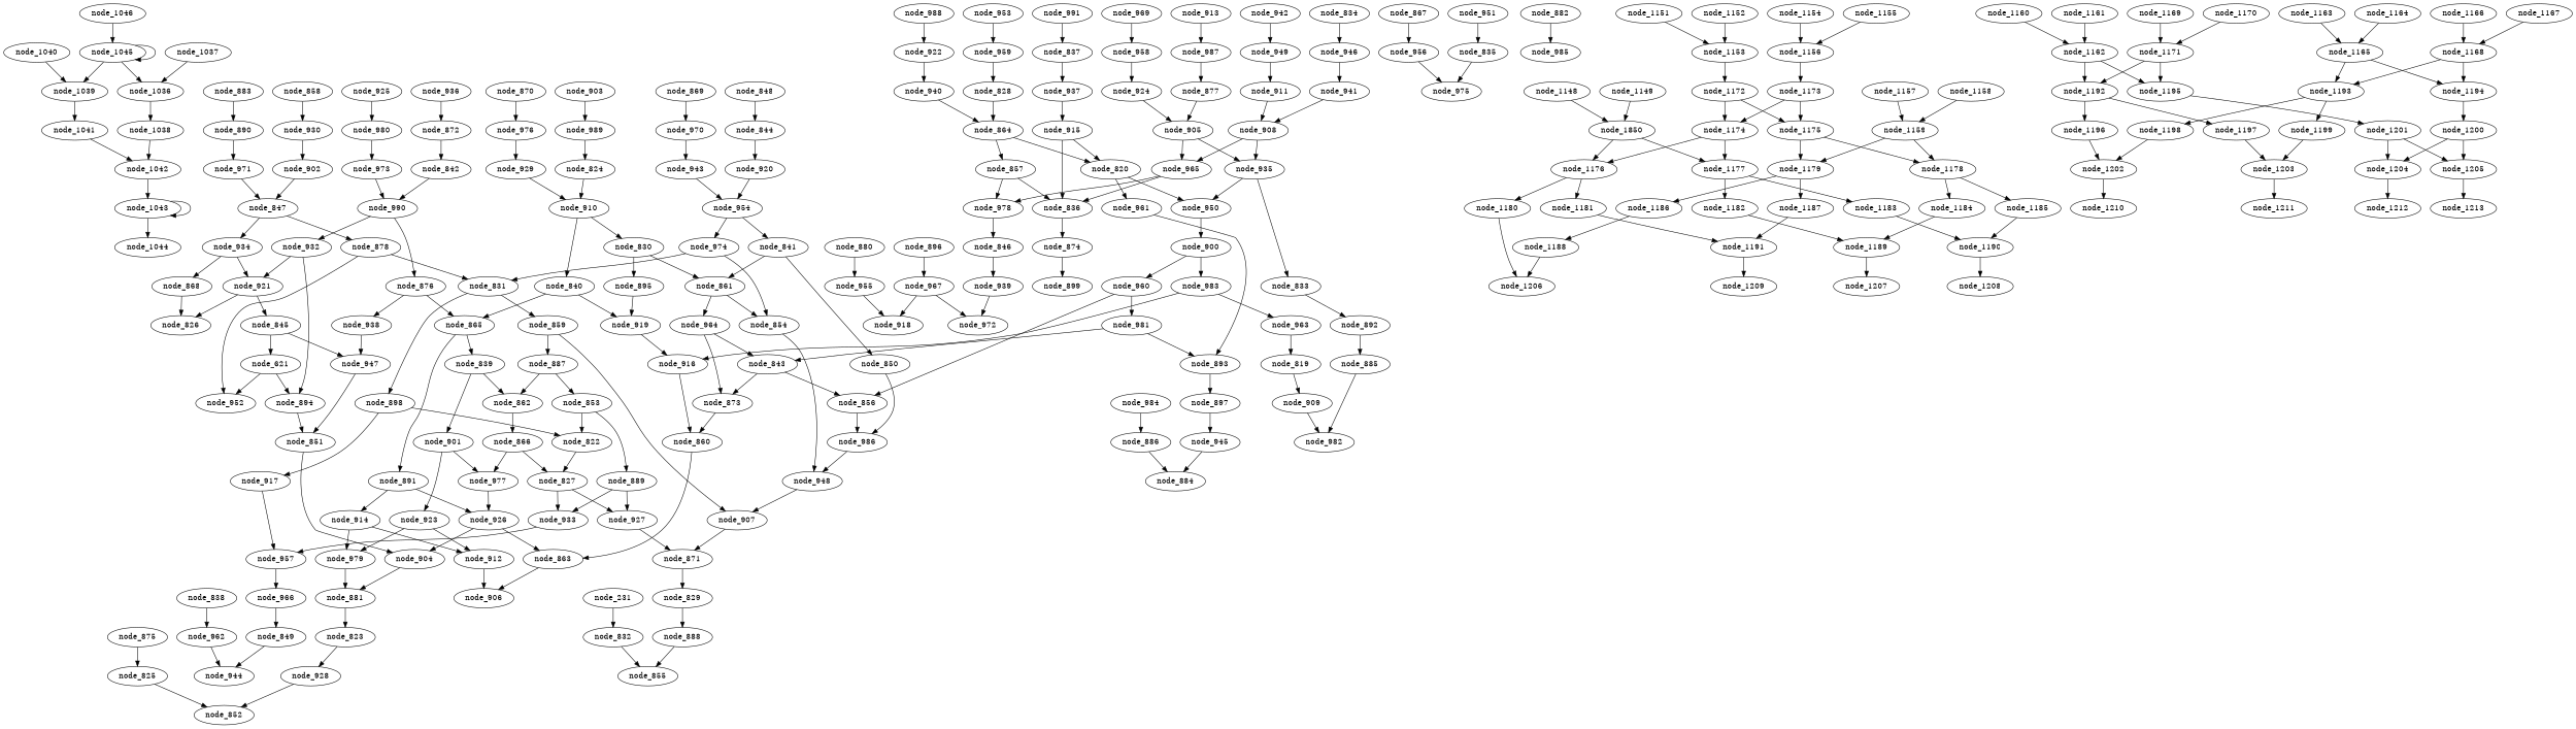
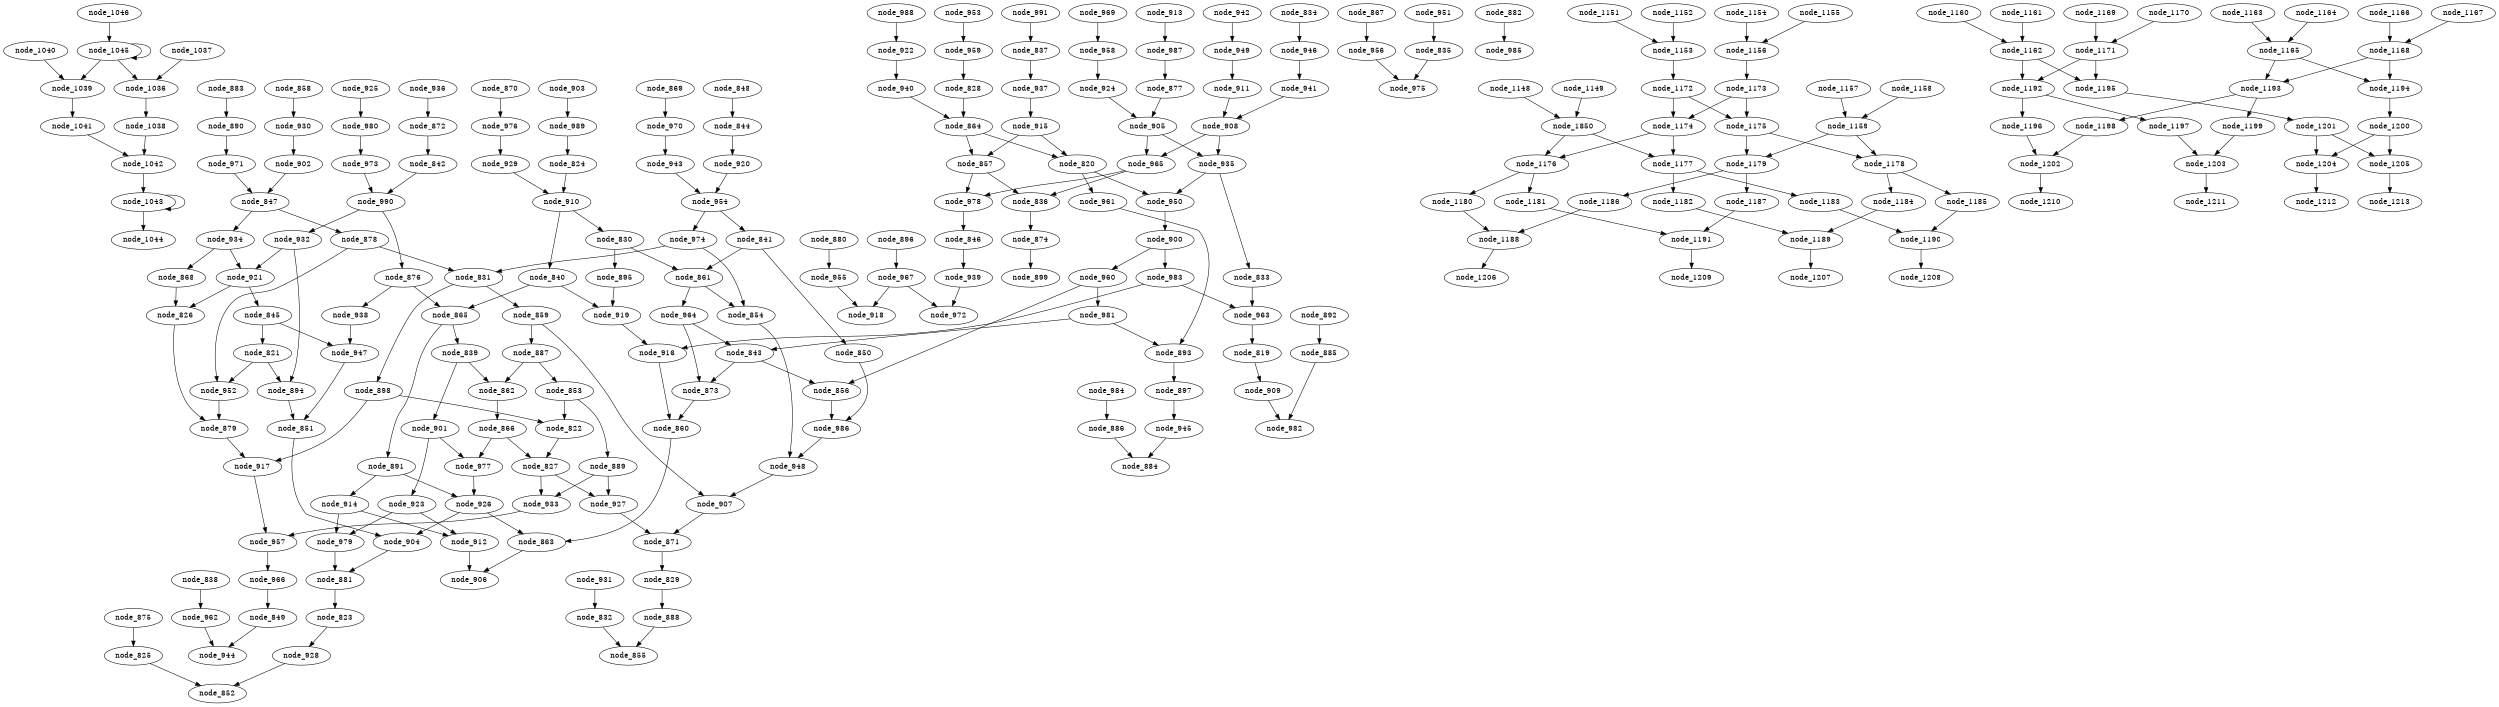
  digraph {
    fontname="DejaVu Serif"
    node [fontname="DejaVu Serif"]
    edge [fontname="DejaVu Serif"]
    node_1036
    node_1038
    node_1042
    node_1043
    node_1037
    node_1044
    node_1039
    node_1041
    node_1040
    node_1045
    node_1046
    node_819
    node_909
    node_982
    node_820
    node_950
    node_961
    node_900
    node_893
    node_960
    node_983
    node_897
-   node_821 [label=node_621]
+   node_821
    node_894
    node_952
    node_851
+   node_879
    node_904
    node_917
    node_822
    node_827
    node_927
    node_933
    node_871
    node_957
    node_823
    node_928
    node_852
    node_824
    node_910
    node_830
    node_840
    node_861
    node_895
    node_919
    node_865
    node_825
    node_826
    node_829
    node_966
    node_828
    node_864
    node_857
    node_836
    node_978
    node_888
    node_855
    node_854
    node_964
    node_948
    node_843
    node_873
    node_916
    node_831
    node_859
    node_898
    node_887
    node_907
    node_862
    node_853
    node_832
    node_833
    node_963
    node_834
    node_946
    node_941
    node_908
    node_835
    node_975
    node_874
    node_899
    node_837
    node_937
    node_915
    node_838
    node_962
    node_944
    node_839
    node_901
    node_866
    node_977
    node_923
    node_926
    node_912
    node_979
    node_891
    node_914
    node_860
    node_841
    node_850
    node_986
    node_842
    node_990
    node_876
    node_932
    node_938
    node_921
    node_856
    node_863
    node_844
    node_920
    node_954
    node_974
    node_845
    node_947
    node_846
    node_939
    node_972
    node_847
    node_878
    node_934
    node_868
    node_848
    node_849
    node_881
    node_889
    node_858
    node_930
    node_902
    node_906
    node_867
    node_956
    node_869
    node_970
    node_943
    node_870
    node_976
    node_929
    node_872
    node_875
    node_877
    node_905
    node_935
    node_965
    node_880
    node_955
    node_918
    node_882
    node_985
    node_883
    node_890
    node_971
    node_885
    node_886
    node_884
    node_892
    node_945
    node_896
    node_967
    node_981
    node_903
    node_989
    node_911
    node_913
    node_987
    node_922
    node_940
    node_924
    node_925
    node_980
    node_973
-   node_931 [label=node_231]
+   node_931
    node_936
    node_942
    node_949
    node_951
    node_953
    node_959
    node_958
    node_969
    node_984
    node_988
    node_991
    n184 [label=node_1850]
    node_1148
    node_1176
    node_1177
    node_1180
    node_1181
    node_1182
    node_1183
    node_1149
    node_1188
    node_1191
    node_1189
    node_1190
    node_1151
    node_1153
    node_1172
    node_1174
    node_1175
    node_1152
    node_1178
    node_1179
    node_1154
    node_1156
    node_1173
    node_1155
    node_1157
    node_1159
    node_1184
    node_1185
    node_1186
    node_1187
    node_1158
    node_1160
    node_1162
    node_1192
    node_1195
    node_1196
    node_1197
    node_1201
    node_1161
    node_1202
    node_1203
    node_1204
    node_1205
    node_1163
    node_1165
    node_1193
    node_1194
    node_1198
    node_1199
    node_1200
    node_1164
    node_1166
    node_1168
    node_1167
    node_1169
    node_1171
    node_1170
    node_1206
    node_1209
    node_1207
    node_1208
    node_1210
    node_1211
    node_1212
    node_1213
    node_1036 -> node_1038
    node_1038 -> node_1042
    node_1042 -> node_1043
    node_1043 -> node_1043
    node_1043 -> node_1044
    node_1037 -> node_1036
    node_1039 -> node_1041
    node_1041 -> node_1042
    node_1040 -> node_1039
    node_1045 -> node_1036
    node_1045 -> node_1039
    node_1045 -> node_1045
    node_1046 -> node_1045
    node_819 -> node_909
    node_909 -> node_982
    node_820 -> node_950
    node_820 -> node_961
    node_950 -> node_900
    node_961 -> node_893
    node_900 -> node_960
    node_900 -> node_983
    node_893 -> node_897
    node_960 -> node_856
    node_960 -> node_981
    node_983 -> node_916
    node_983 -> node_963
    node_897 -> node_945
    node_821 -> node_894
    node_821 -> node_952
    node_894 -> node_851
+   node_952 -> node_879
    node_851 -> node_904
+   node_879 -> node_917
    node_904 -> node_881
    node_917 -> node_957
    node_822 -> node_827
    node_827 -> node_927
    node_827 -> node_933
    node_927 -> node_871
    node_933 -> node_957
    node_871 -> node_829
    node_957 -> node_966
    node_823 -> node_928
    node_928 -> node_852
    node_824 -> node_910
    node_910 -> node_830
    node_910 -> node_840
    node_830 -> node_861
    node_830 -> node_895
    node_840 -> node_919
    node_840 -> node_865
    node_861 -> node_854
    node_861 -> node_964
    node_895 -> node_919
    node_919 -> node_916
    node_865 -> node_839
    node_865 -> node_891
    node_825 -> node_852
+   node_826 -> node_879
    node_829 -> node_888
    node_966 -> node_849
    node_828 -> node_864
    node_864 -> node_820
    node_864 -> node_857
    node_857 -> node_836
    node_857 -> node_978
    node_836 -> node_874
    node_978 -> node_846
    node_888 -> node_855
    node_854 -> node_948
    node_964 -> node_843
    node_964 -> node_873
    node_948 -> node_907
    node_843 -> node_873
    node_843 -> node_856
    node_873 -> node_860
    node_916 -> node_860
    node_831 -> node_859
    node_831 -> node_898
    node_859 -> node_887
    node_859 -> node_907
    node_898 -> node_917
    node_898 -> node_822
    node_887 -> node_862
    node_887 -> node_853
    node_907 -> node_871
    node_862 -> node_866
    node_853 -> node_822
    node_853 -> node_889
    node_832 -> node_855
-   node_833 -> node_892
+   node_833 -> node_963
    node_963 -> node_819
    node_834 -> node_946
    node_946 -> node_941
    node_941 -> node_908
    node_908 -> node_935
    node_908 -> node_965
    node_835 -> node_975
    node_874 -> node_899
    node_837 -> node_937
    node_937 -> node_915
    node_915 -> node_820
-   node_915 -> node_836
+   node_915 -> node_857
    node_838 -> node_962
    node_962 -> node_944
    node_839 -> node_862
    node_839 -> node_901
    node_901 -> node_977
    node_901 -> node_923
    node_866 -> node_827
    node_866 -> node_977
    node_977 -> node_926
    node_923 -> node_912
    node_923 -> node_979
    node_926 -> node_904
    node_926 -> node_863
    node_912 -> node_906
    node_979 -> node_881
    node_891 -> node_926
    node_891 -> node_914
    node_914 -> node_912
    node_914 -> node_979
    node_860 -> node_863
    node_841 -> node_861
    node_841 -> node_850
    node_850 -> node_986
    node_986 -> node_948
    node_842 -> node_990
    node_990 -> node_876
    node_990 -> node_932
    node_876 -> node_865
    node_876 -> node_938
    node_932 -> node_894
    node_932 -> node_921
    node_938 -> node_947
    node_921 -> node_826
    node_921 -> node_845
    node_856 -> node_986
    node_863 -> node_906
    node_844 -> node_920
    node_920 -> node_954
    node_954 -> node_841
    node_954 -> node_974
    node_974 -> node_854
    node_974 -> node_831
    node_845 -> node_821
    node_845 -> node_947
    node_947 -> node_851
    node_846 -> node_939
    node_939 -> node_972
    node_847 -> node_878
    node_847 -> node_934
    node_878 -> node_952
    node_878 -> node_831
    node_934 -> node_921
    node_934 -> node_868
    node_868 -> node_826
    node_848 -> node_844
    node_849 -> node_944
    node_881 -> node_823
    node_889 -> node_927
    node_889 -> node_933
    node_858 -> node_930
    node_930 -> node_902
    node_902 -> node_847
    node_867 -> node_956
    node_956 -> node_975
    node_869 -> node_970
    node_970 -> node_943
    node_943 -> node_954
    node_870 -> node_976
    node_976 -> node_929
    node_929 -> node_910
    node_872 -> node_842
    node_875 -> node_825
    node_877 -> node_905
    node_905 -> node_935
    node_905 -> node_965
    node_935 -> node_950
    node_935 -> node_833
    node_965 -> node_836
    node_965 -> node_978
    node_880 -> node_955
    node_955 -> node_918
    node_882 -> node_985
    node_883 -> node_890
    node_890 -> node_971
    node_971 -> node_847
    node_885 -> node_982
    node_886 -> node_884
    node_892 -> node_885
    node_945 -> node_884
    node_896 -> node_967
    node_967 -> node_972
    node_967 -> node_918
    node_981 -> node_893
    node_981 -> node_843
    node_903 -> node_989
    node_989 -> node_824
    node_911 -> node_908
    node_913 -> node_987
    node_987 -> node_877
    node_922 -> node_940
    node_940 -> node_864
    node_924 -> node_905
    node_925 -> node_980
    node_980 -> node_973
    node_973 -> node_990
    node_931 -> node_832
    node_936 -> node_872
    node_942 -> node_949
    node_949 -> node_911
    node_951 -> node_835
    node_953 -> node_959
    node_959 -> node_828
    node_958 -> node_924
    node_969 -> node_958
    node_984 -> node_886
    node_988 -> node_922
    node_991 -> node_837
    n184 -> node_1176
    n184 -> node_1177
    node_1148 -> n184
    node_1176 -> node_1180
    node_1176 -> node_1181
    node_1177 -> node_1182
    node_1177 -> node_1183
-   node_1180 -> node_1206
+   node_1180 -> node_1188
    node_1181 -> node_1191
    node_1182 -> node_1189
    node_1183 -> node_1190
    node_1149 -> n184
    node_1188 -> node_1206
    node_1191 -> node_1209
    node_1189 -> node_1207
    node_1190 -> node_1208
    node_1151 -> node_1153
    node_1153 -> node_1172
    node_1172 -> node_1174
    node_1172 -> node_1175
    node_1174 -> node_1176
    node_1174 -> node_1177
    node_1175 -> node_1178
    node_1175 -> node_1179
    node_1152 -> node_1153
    node_1178 -> node_1184
    node_1178 -> node_1185
    node_1179 -> node_1186
    node_1179 -> node_1187
    node_1154 -> node_1156
    node_1156 -> node_1173
    node_1173 -> node_1174
    node_1173 -> node_1175
    node_1155 -> node_1156
    node_1157 -> node_1159
    node_1159 -> node_1178
    node_1159 -> node_1179
    node_1184 -> node_1189
    node_1185 -> node_1190
    node_1186 -> node_1188
    node_1187 -> node_1191
    node_1158 -> node_1159
    node_1160 -> node_1162
    node_1162 -> node_1192
    node_1162 -> node_1195
    node_1192 -> node_1196
    node_1192 -> node_1197
    node_1195 -> node_1201
    node_1196 -> node_1202
    node_1197 -> node_1203
    node_1201 -> node_1204
    node_1201 -> node_1205
    node_1161 -> node_1162
    node_1202 -> node_1210
    node_1203 -> node_1211
    node_1204 -> node_1212
    node_1205 -> node_1213
    node_1163 -> node_1165
    node_1165 -> node_1193
    node_1165 -> node_1194
    node_1193 -> node_1198
    node_1193 -> node_1199
    node_1194 -> node_1200
    node_1198 -> node_1202
    node_1199 -> node_1203
    node_1200 -> node_1204
    node_1200 -> node_1205
    node_1164 -> node_1165
    node_1166 -> node_1168
    node_1168 -> node_1193
    node_1168 -> node_1194
    node_1167 -> node_1168
    node_1169 -> node_1171
    node_1171 -> node_1192
    node_1171 -> node_1195
    node_1170 -> node_1171
  }
